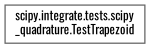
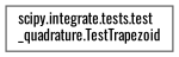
  digraph {
    rankdir=LR
    fontname=Oswald
-   n1 [color=grey40 fillcolor=white fontname=Oswald fontsize=10 height=0.2 label="scipy.integrate.tests.scipy\l_quadrature.TestTrapezoid" shape=box style=filled width=0.4]
+   n1 [color=grey40 fillcolor=white fontname=Oswald fontsize=10 height=0.2 label="scipy.integrate.tests.test\l_quadrature.TestTrapezoid" shape=box style=filled width=0.4]
  }
